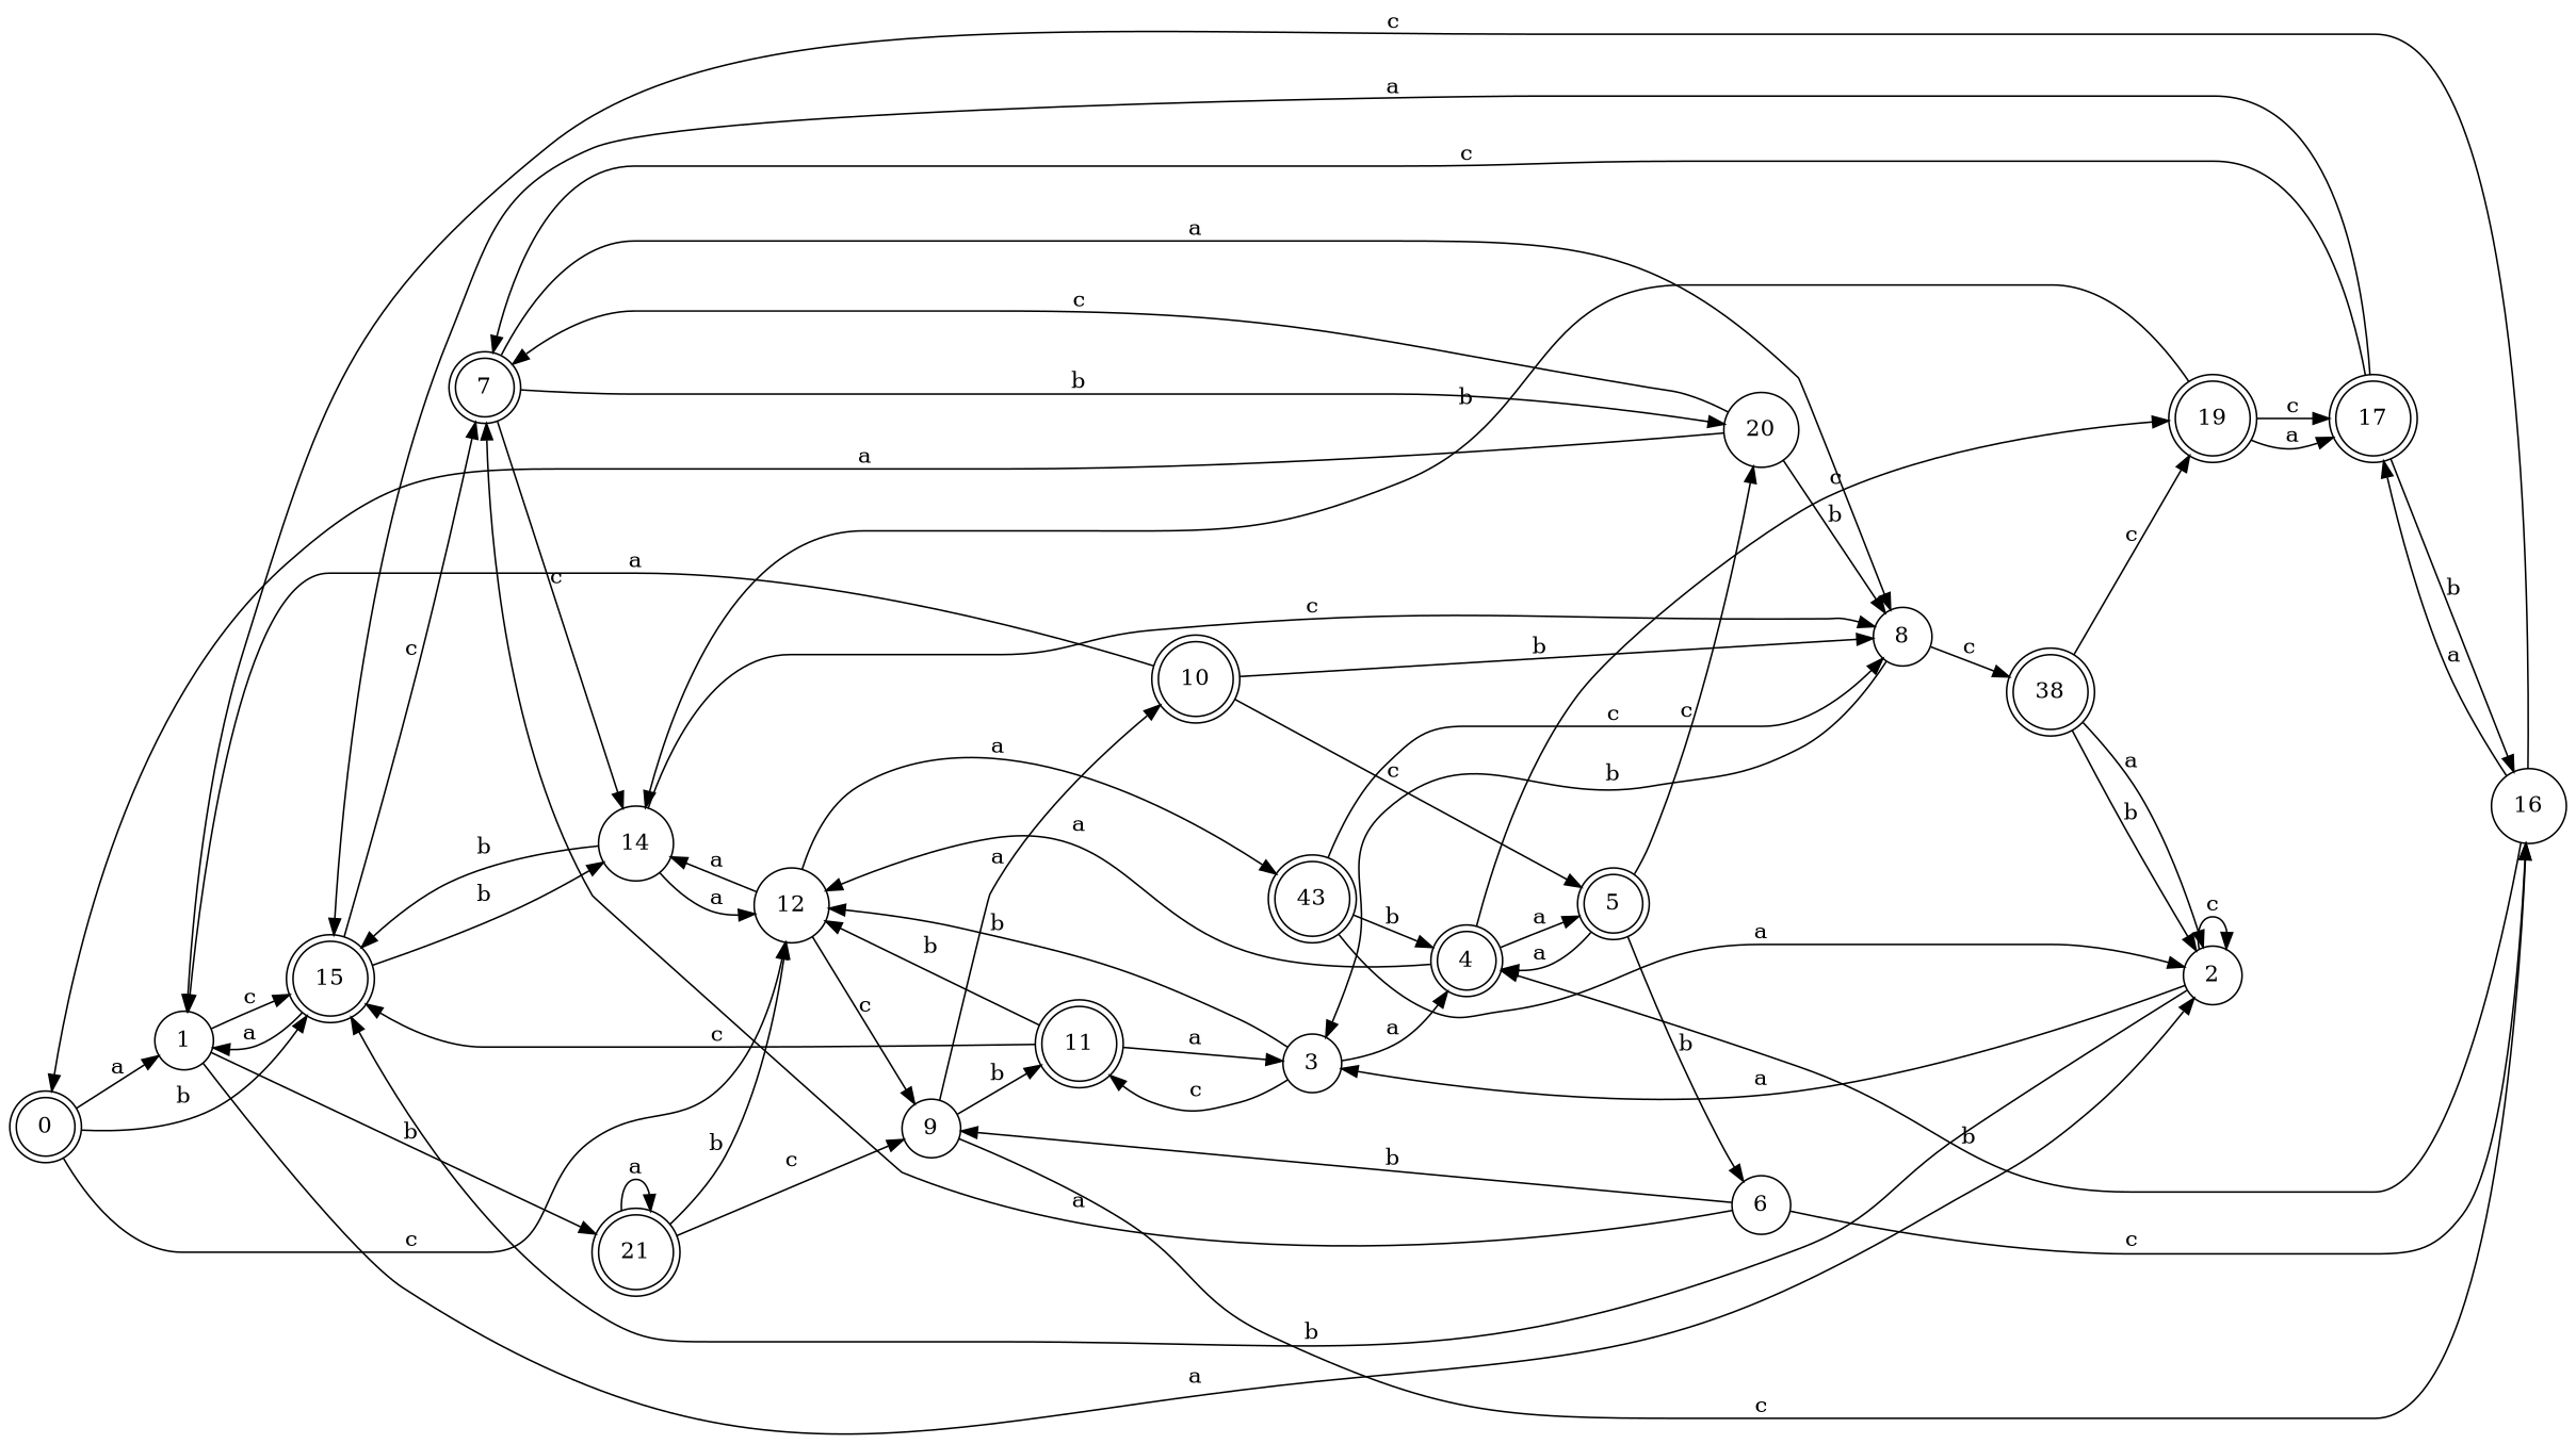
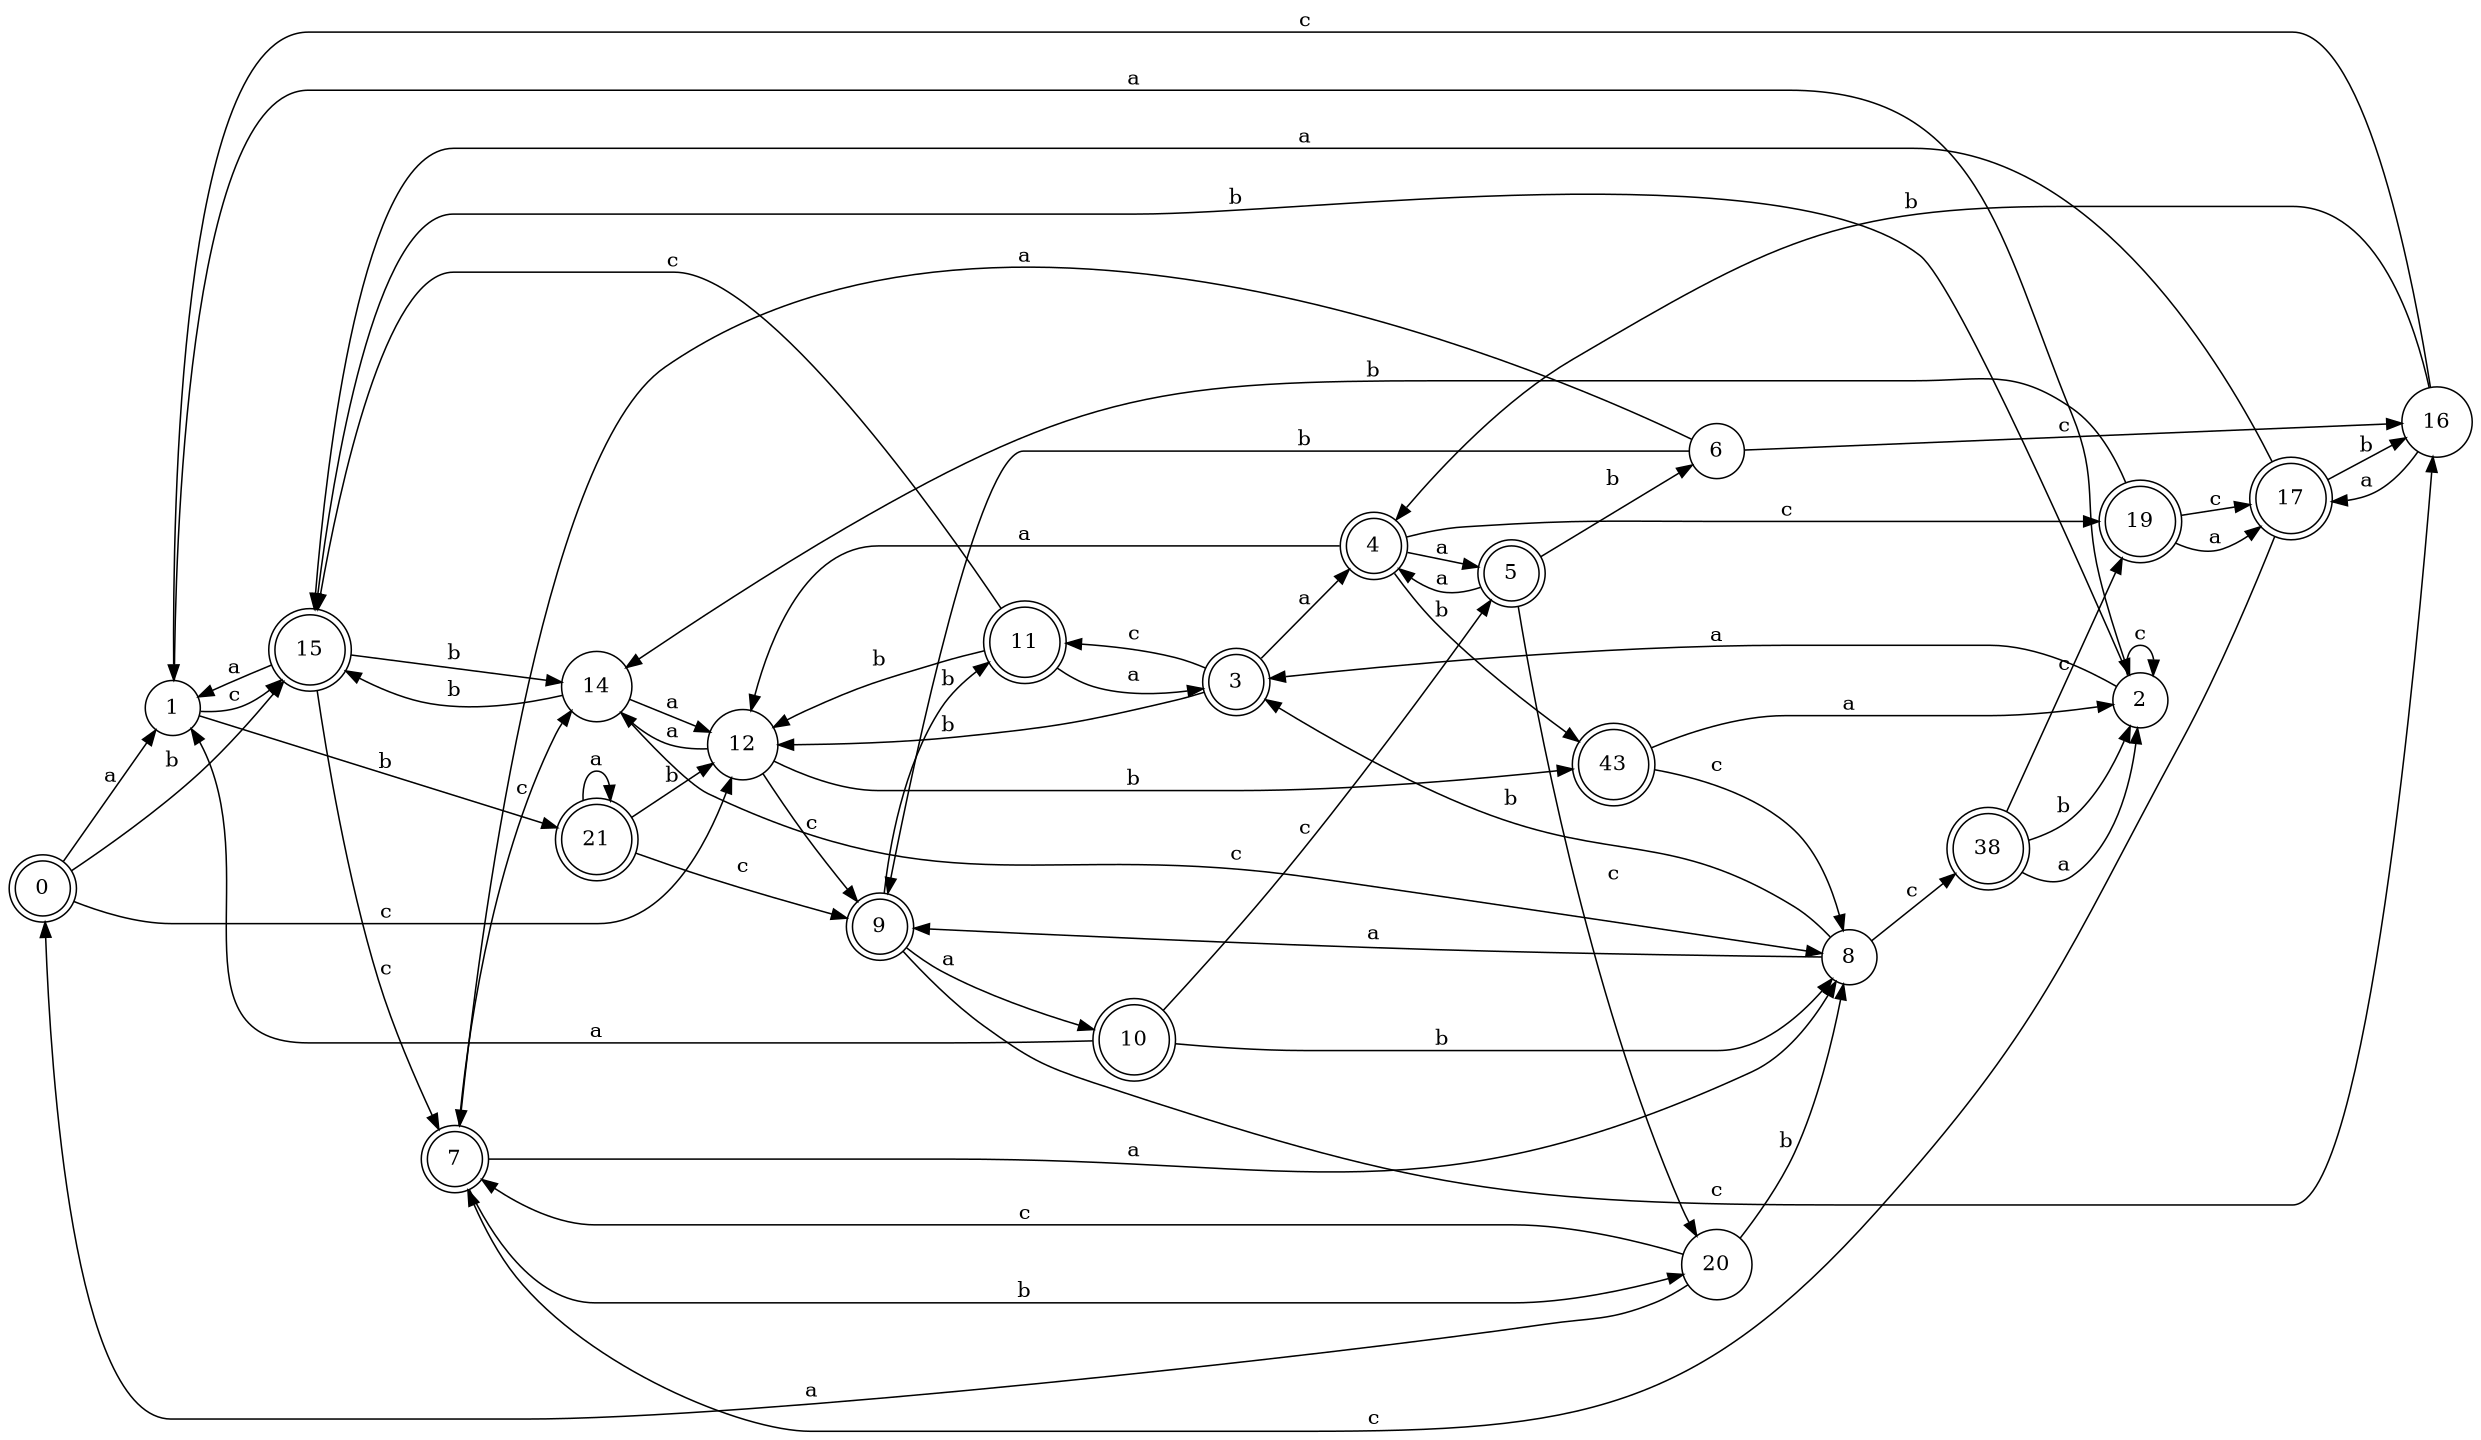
  digraph {
    rankdir=LR
    node [color=black fillcolor=white shape=doublecircle style="rounded,filled"]
    n1 [label=0]
    n2 [label=1 shape=circle style=filled]
    n3 [label=12 shape=circle style=filled]
    n4 [label=15]
    n5 [label=2 shape=circle]
    n6 [label=21]
-   n7 [label=9 shape=circle]
+   n7 [label=9]
    n8 [label=14 shape=circle style=filled]
    n9 [label=43]
    n10 [label=7]
-   n11 [label=3 shape=circle style=filled]
+   n11 [label=3 style=filled]
    n12 [label=4]
    n13 [label=11]
    n14 [label=5]
    n15 [label=19]
    n16 [label=6 shape=circle style=filled]
    n17 [label=20 shape=circle style=filled]
    n18 [label=17]
    n19 [label=16 shape=circle style=filled]
    n20 [label=8 shape=circle style=filled]
    n21 [label=10]
    n22 [label=38]
    n1 -> n2 [label=a]
    n1 -> n3 [label=c]
    n1 -> n4 [label=b]
    n2 -> n4 [label=c]
    n2 -> n5 [label=a]
    n2 -> n6 [label=b]
    n3 -> n7 [label=c]
    n3 -> n8 [label=a]
-   n3 -> n9 [label=a]
+   n3 -> n9 [label=b]
    n4 -> n2 [label=a]
    n4 -> n8 [label=b]
    n4 -> n10 [label=c]
    n5 -> n4 [label=b]
    n5 -> n5 [label=c]
    n5 -> n11 [label=a]
    n6 -> n3 [label=b]
    n6 -> n6 [label=a]
    n6 -> n7 [label=c]
    n7 -> n13 [label=b]
    n7 -> n19 [label=c]
    n7 -> n21 [label=a]
    n8 -> n3 [label=a]
    n8 -> n4 [label=b]
    n8 -> n20 [label=c]
    n9 -> n5 [label=a]
-   n9 -> n12 [label=b]
+   n12 -> n9 [label=b]
    n9 -> n20 [label=c]
    n10 -> n8 [label=c]
    n10 -> n17 [label=b]
    n10 -> n20 [label=a]
    n11 -> n3 [label=b]
    n11 -> n12 [label=a]
    n11 -> n13 [label=c]
    n12 -> n3 [label=a]
    n12 -> n14 [label=a]
    n12 -> n15 [label=c]
    n13 -> n3 [label=b]
    n13 -> n4 [label=c]
    n13 -> n11 [label=a]
    n14 -> n12 [label=a]
    n14 -> n16 [label=b]
    n14 -> n17 [label=c]
    n15 -> n8 [label=b]
    n15 -> n18 [label=a]
    n15 -> n18 [label=c]
    n16 -> n7 [label=b]
    n16 -> n10 [label=a]
    n16 -> n19 [label=c]
    n17 -> n1 [label=a]
    n17 -> n10 [label=c]
    n17 -> n20 [label=b]
    n18 -> n4 [label=a]
    n18 -> n10 [label=c]
    n18 -> n19 [label=b]
    n19 -> n2 [label=c]
    n19 -> n12 [label=b]
    n19 -> n18 [label=a]
+   n20 -> n7 [label=a]
    n20 -> n11 [label=b]
    n20 -> n22 [label=c]
    n21 -> n2 [label=a]
    n21 -> n14 [label=c]
    n21 -> n20 [label=b]
    n22 -> n5 [label=a]
    n22 -> n5 [label=b]
    n22 -> n15 [label=c]
  }
